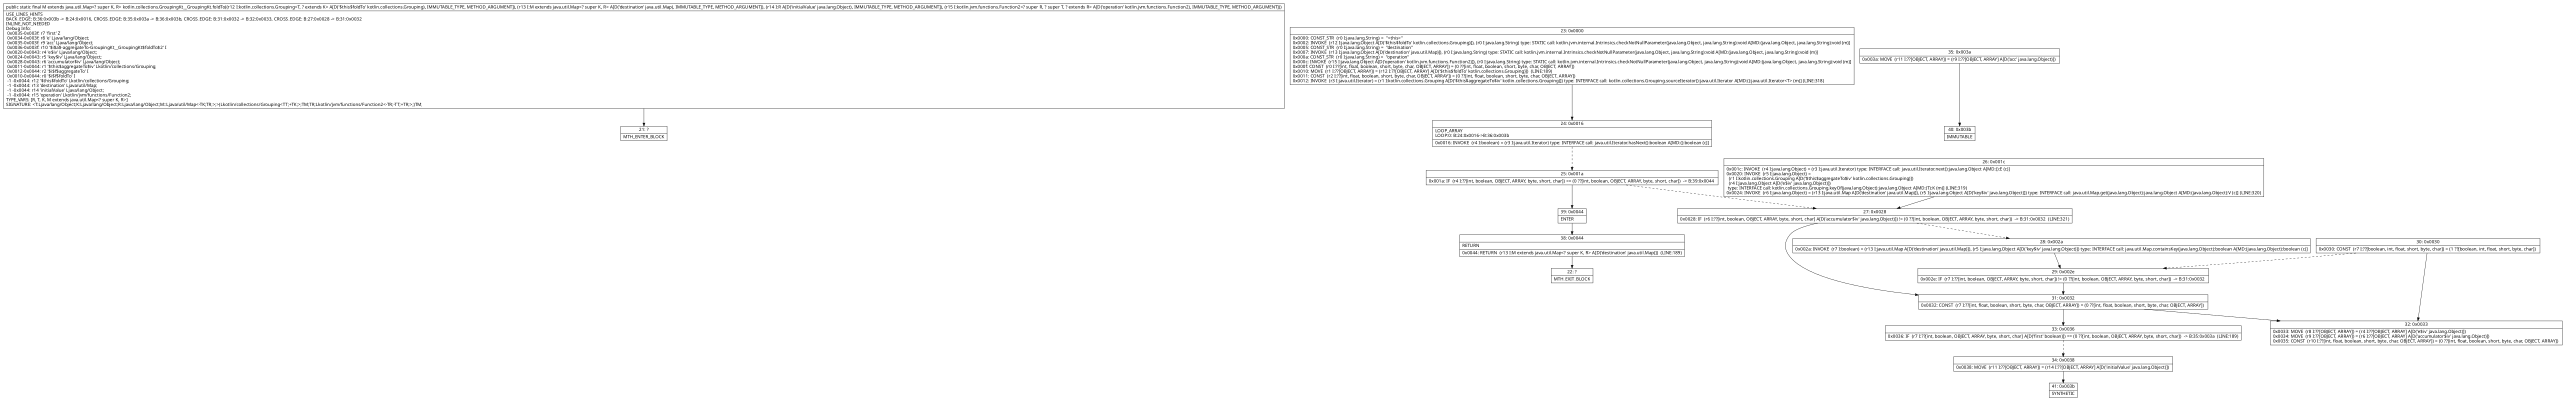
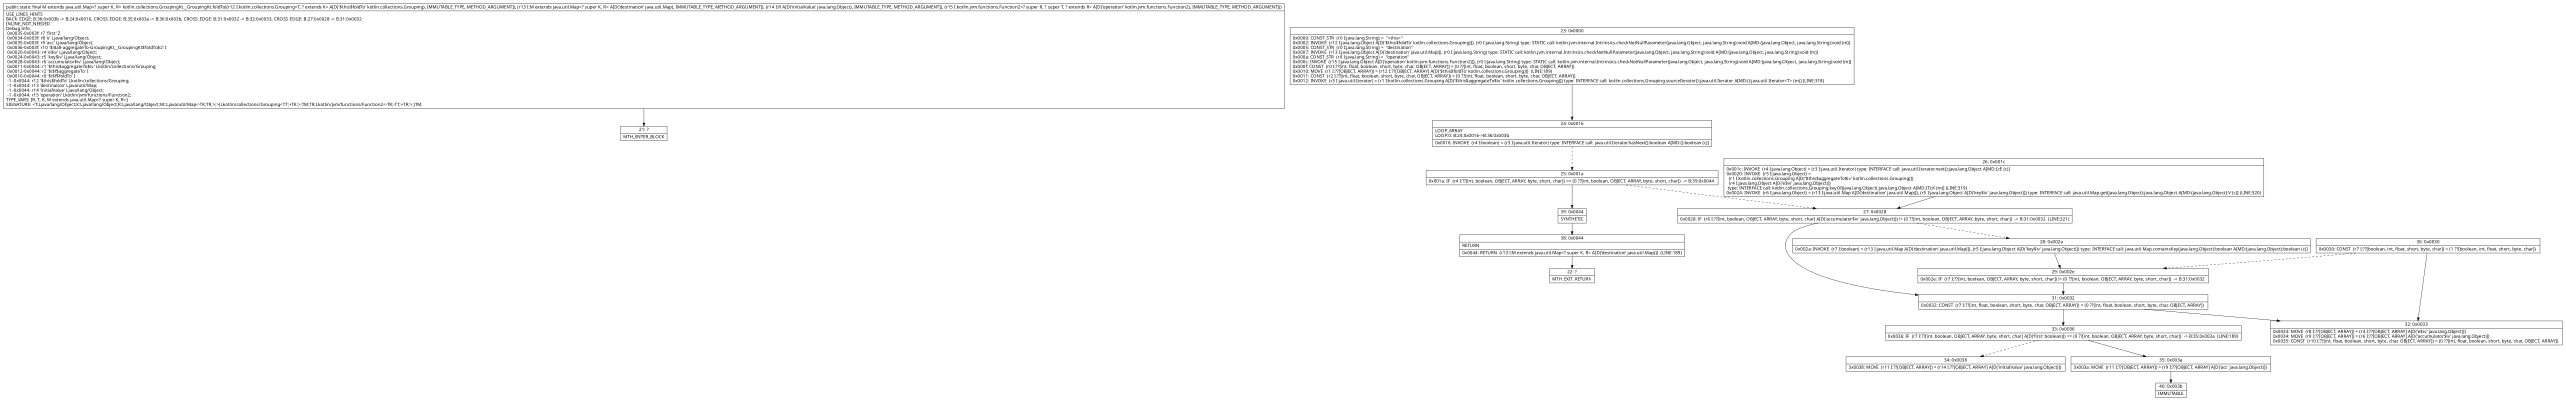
  digraph {
    fontname="Noto Sans"
    node [fontname="Noto Sans" shape=record]
    edge [fontname="Noto Sans"]
    n1 [label="{21\:\ ?|MTH_ENTER_BLOCK\l}"]
    n2 [label="{23\:\ 0x0000|0x0000: CONST_STR  (r0 I:java.lang.String) =  \"\<this\>\" \l0x0002: INVOKE  (r12 I:java.lang.Object A[D('$this$foldTo' kotlin.collections.Grouping)]), (r0 I:java.lang.String) type: STATIC call: kotlin.jvm.internal.Intrinsics.checkNotNullParameter(java.lang.Object, java.lang.String):void A[MD:(java.lang.Object, java.lang.String):void (m)]\l0x0005: CONST_STR  (r0 I:java.lang.String) =  \"destination\" \l0x0007: INVOKE  (r13 I:java.lang.Object A[D('destination' java.util.Map)]), (r0 I:java.lang.String) type: STATIC call: kotlin.jvm.internal.Intrinsics.checkNotNullParameter(java.lang.Object, java.lang.String):void A[MD:(java.lang.Object, java.lang.String):void (m)]\l0x000a: CONST_STR  (r0 I:java.lang.String) =  \"operation\" \l0x000c: INVOKE  (r15 I:java.lang.Object A[D('operation' kotlin.jvm.functions.Function2)]), (r0 I:java.lang.String) type: STATIC call: kotlin.jvm.internal.Intrinsics.checkNotNullParameter(java.lang.Object, java.lang.String):void A[MD:(java.lang.Object, java.lang.String):void (m)]\l0x000f: CONST  (r0 I:??[int, float, boolean, short, byte, char, OBJECT, ARRAY]) = (0 ??[int, float, boolean, short, byte, char, OBJECT, ARRAY]) \l0x0010: MOVE  (r1 I:??[OBJECT, ARRAY]) = (r12 I:??[OBJECT, ARRAY] A[D('$this$foldTo' kotlin.collections.Grouping)])  (LINE:189)\l0x0011: CONST  (r2 I:??[int, float, boolean, short, byte, char, OBJECT, ARRAY]) = (0 ??[int, float, boolean, short, byte, char, OBJECT, ARRAY]) \l0x0012: INVOKE  (r3 I:java.util.Iterator) = (r1 I:kotlin.collections.Grouping A[D('$this$aggregateTo$iv' kotlin.collections.Grouping)]) type: INTERFACE call: kotlin.collections.Grouping.sourceIterator():java.util.Iterator A[MD:():java.util.Iterator\<T\> (m)] (LINE:318)\l}"]
    n3 [label="{24\:\ 0x0016|LOOP_ARRAY\lLOOP:0: B:24:0x0016\-\>B:36:0x003b\l|0x0016: INVOKE  (r4 I:boolean) = (r3 I:java.util.Iterator) type: INTERFACE call: java.util.Iterator.hasNext():boolean A[MD:():boolean (c)]\l}"]
    n4 [label="{25\:\ 0x001a|0x001a: IF  (r4 I:??[int, boolean, OBJECT, ARRAY, byte, short, char]) == (0 ??[int, boolean, OBJECT, ARRAY, byte, short, char])  \-\> B:39:0x0044 \l}"]
-   n5 [label="{39\:\ 0x0044|ENTER\l}"]
+   n5 [label="{39\:\ 0x0044|SYNTHETIC\l}"]
    n6 [label="{27\:\ 0x0028|0x0028: IF  (r6 I:??[int, boolean, OBJECT, ARRAY, byte, short, char] A[D('accumulator$iv' java.lang.Object)]) != (0 ??[int, boolean, OBJECT, ARRAY, byte, short, char])  \-\> B:31:0x0032  (LINE:321)\l}"]
    n7 [label="{26\:\ 0x001c|0x001c: INVOKE  (r4 I:java.lang.Object) = (r3 I:java.util.Iterator) type: INTERFACE call: java.util.Iterator.next():java.lang.Object A[MD:():E (c)]\l0x0020: INVOKE  (r5 I:java.lang.Object) = \l  (r1 I:kotlin.collections.Grouping A[D('$this$aggregateTo$iv' kotlin.collections.Grouping)])\l  (r4 I:java.lang.Object A[D('e$iv' java.lang.Object)])\l type: INTERFACE call: kotlin.collections.Grouping.keyOf(java.lang.Object):java.lang.Object A[MD:(T):K (m)] (LINE:319)\l0x0024: INVOKE  (r6 I:java.lang.Object) = (r13 I:java.util.Map A[D('destination' java.util.Map)]), (r5 I:java.lang.Object A[D('key$iv' java.lang.Object)]) type: INTERFACE call: java.util.Map.get(java.lang.Object):java.lang.Object A[MD:(java.lang.Object):V (c)] (LINE:320)\l}"]
    n8 [label="{38\:\ 0x0044|RETURN\l|0x0044: RETURN  (r13 I:M extends java.util.Map\<? super K, R\> A[D('destination' java.util.Map)])  (LINE:189)\l}"]
    n9 [label="{28\:\ 0x002a|0x002a: INVOKE  (r7 I:boolean) = (r13 I:java.util.Map A[D('destination' java.util.Map)]), (r5 I:java.lang.Object A[D('key$iv' java.lang.Object)]) type: INTERFACE call: java.util.Map.containsKey(java.lang.Object):boolean A[MD:(java.lang.Object):boolean (c)]\l}"]
    n10 [label="{31\:\ 0x0032|0x0032: CONST  (r7 I:??[int, float, boolean, short, byte, char, OBJECT, ARRAY]) = (0 ??[int, float, boolean, short, byte, char, OBJECT, ARRAY]) \l}"]
    n11 [label="{29\:\ 0x002e|0x002e: IF  (r7 I:??[int, boolean, OBJECT, ARRAY, byte, short, char]) != (0 ??[int, boolean, OBJECT, ARRAY, byte, short, char])  \-\> B:31:0x0032 \l}"]
    n12 [label="{32\:\ 0x0033|0x0033: MOVE  (r8 I:??[OBJECT, ARRAY]) = (r4 I:??[OBJECT, ARRAY] A[D('e$iv' java.lang.Object)]) \l0x0034: MOVE  (r9 I:??[OBJECT, ARRAY]) = (r6 I:??[OBJECT, ARRAY] A[D('accumulator$iv' java.lang.Object)]) \l0x0035: CONST  (r10 I:??[int, float, boolean, short, byte, char, OBJECT, ARRAY]) = (0 ??[int, float, boolean, short, byte, char, OBJECT, ARRAY]) \l}"]
    n13 [label="{33\:\ 0x0036|0x0036: IF  (r7 I:??[int, boolean, OBJECT, ARRAY, byte, short, char] A[D('first' boolean)]) == (0 ??[int, boolean, OBJECT, ARRAY, byte, short, char])  \-\> B:35:0x003a  (LINE:189)\l}"]
    n14 [label="{30\:\ 0x0030|0x0030: CONST  (r7 I:??[boolean, int, float, short, byte, char]) = (1 ??[boolean, int, float, short, byte, char]) \l}"]
    n15 [label="{34\:\ 0x0038|0x0038: MOVE  (r11 I:??[OBJECT, ARRAY]) = (r14 I:??[OBJECT, ARRAY] A[D('initialValue' java.lang.Object)]) \l}"]
    n16 [label="{35\:\ 0x003a|0x003a: MOVE  (r11 I:??[OBJECT, ARRAY]) = (r9 I:??[OBJECT, ARRAY] A[D('acc' java.lang.Object)]) \l}"]
-   n17 [label="{41\:\ 0x003b|SYNTHETIC\l}"]
    n18 [label="{40\:\ 0x003b|IMMUTABLE\l}"]
-   n19 [label="{22\:\ ?|MTH_EXIT_BLOCK\l}"]
+   n19 [label="{22\:\ ?|MTH_EXIT_RETURN\l}"]
    n20 [label="{public static final M extends java.util.Map\<? super K, R\> kotlin.collections.GroupingKt__GroupingKt.foldTo((r12 I:kotlin.collections.Grouping\<T, ? extends K\> A[D('$this$foldTo' kotlin.collections.Grouping), IMMUTABLE_TYPE, METHOD_ARGUMENT]), (r13 I:M extends java.util.Map\<? super K, R\> A[D('destination' java.util.Map), IMMUTABLE_TYPE, METHOD_ARGUMENT]), (r14 I:R A[D('initialValue' java.lang.Object), IMMUTABLE_TYPE, METHOD_ARGUMENT]), (r15 I:kotlin.jvm.functions.Function2\<? super R, ? super T, ? extends R\> A[D('operation' kotlin.jvm.functions.Function2), IMMUTABLE_TYPE, METHOD_ARGUMENT]))  | USE_LINES_HINTS\lBACK_EDGE: B:36:0x003b \-\> B:24:0x0016, CROSS_EDGE: B:35:0x003a \-\> B:36:0x003b, CROSS_EDGE: B:31:0x0032 \-\> B:32:0x0033, CROSS_EDGE: B:27:0x0028 \-\> B:31:0x0032\lINLINE_NOT_NEEDED\lDebug Info:\l  0x0035\-0x003f: r7 'first' Z\l  0x0034\-0x003f: r8 'e' Ljava\/lang\/Object;\l  0x0035\-0x003f: r9 'acc' Ljava\/lang\/Object;\l  0x0036\-0x003f: r10 '$i$a$\-aggregateTo\-GroupingKt__GroupingKt$foldTo$2' I\l  0x0020\-0x0043: r4 'e$iv' Ljava\/lang\/Object;\l  0x0024\-0x0043: r5 'key$iv' Ljava\/lang\/Object;\l  0x0028\-0x0043: r6 'accumulator$iv' Ljava\/lang\/Object;\l  0x0011\-0x0044: r1 '$this$aggregateTo$iv' Lkotlin\/collections\/Grouping;\l  0x0012\-0x0044: r2 '$i$f$aggregateTo' I\l  0x0010\-0x0044: r0 '$i$f$foldTo' I\l  \-1 \-0x0044: r12 '$this$foldTo' Lkotlin\/collections\/Grouping;\l  \-1 \-0x0044: r13 'destination' Ljava\/util\/Map;\l  \-1 \-0x0044: r14 'initialValue' Ljava\/lang\/Object;\l  \-1 \-0x0044: r15 'operation' Lkotlin\/jvm\/functions\/Function2;\lTYPE_VARS: [R, T, K, M extends java.util.Map\<? super K, R\>]\lSIGNATURE: \<T:Ljava\/lang\/Object;K:Ljava\/lang\/Object;R:Ljava\/lang\/Object;M::Ljava\/util\/Map\<\-TK;TR;\>;\>(Lkotlin\/collections\/Grouping\<TT;+TK;\>;TM;TR;Lkotlin\/jvm\/functions\/Function2\<\-TR;\-TT;+TR;\>;)TM;\l}"]
    n2 -> n3
    n3 -> n4 [style=dashed]
    n4 -> n5
    n4 -> n6 [style=dashed]
    n5 -> n8
    n6 -> n9 [style=dashed]
    n6 -> n10
    n7 -> n6
    n8 -> n19
    n9 -> n11
    n10 -> n12
    n10 -> n13
    n11 -> n10
    n13 -> n15 [style=dashed]
+   n13 -> n16
    n14 -> n11 [style=dashed]
    n14 -> n12
-   n15 -> n17
    n16 -> n18
    n20 -> n1
  }
